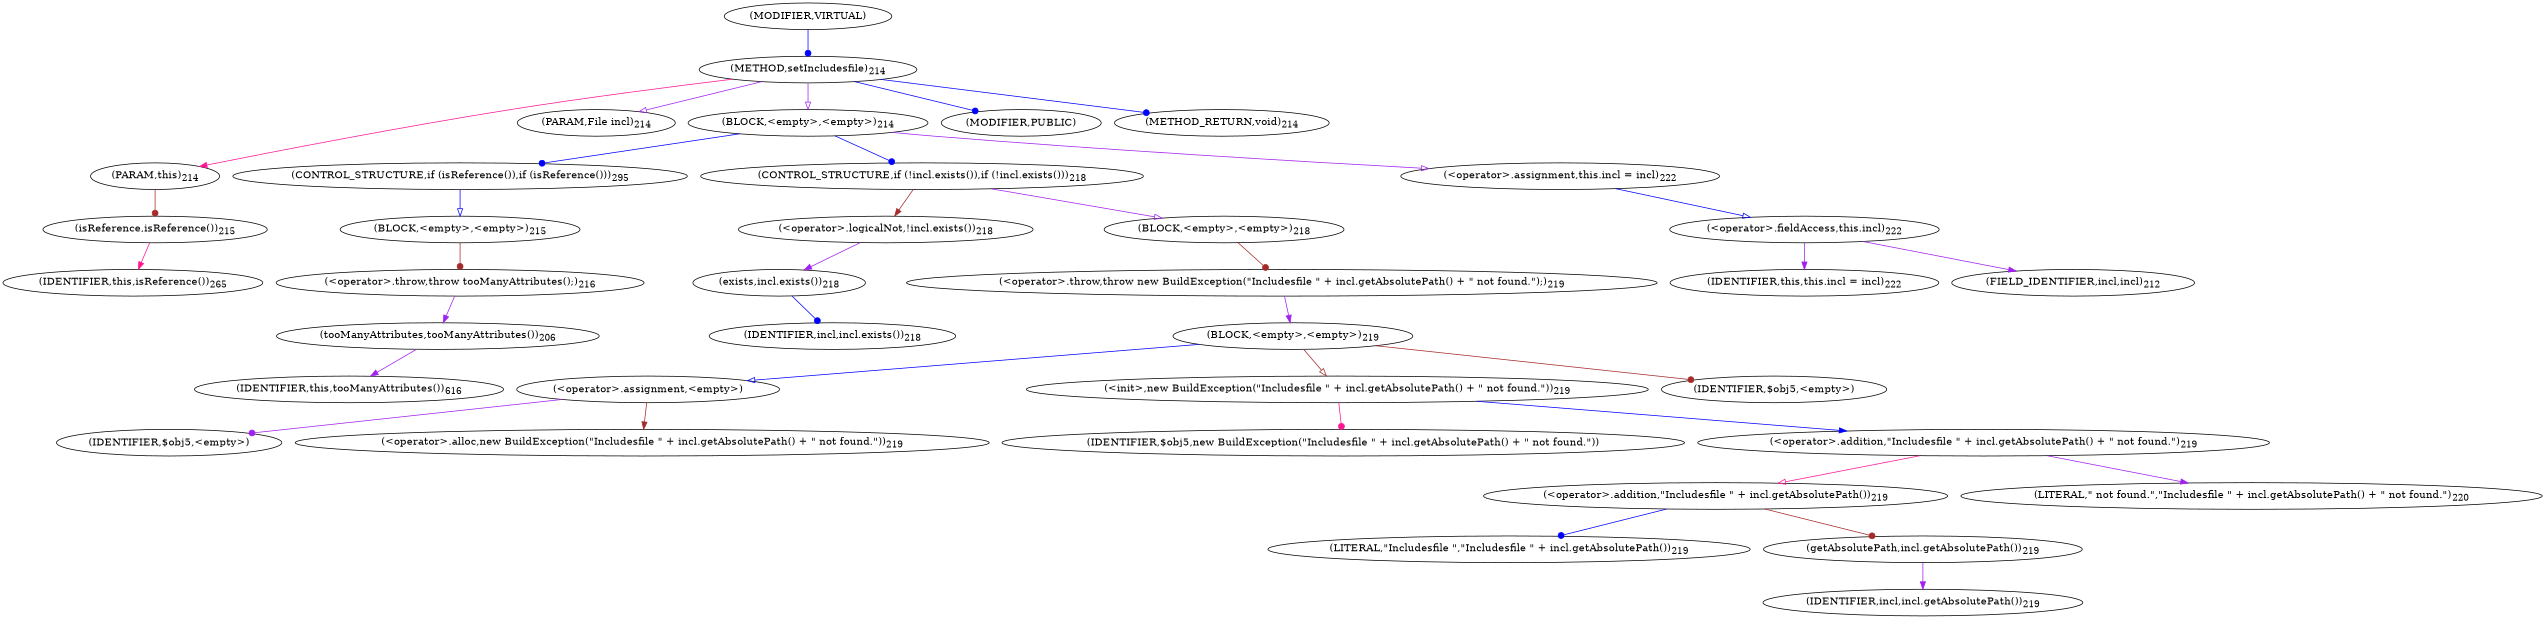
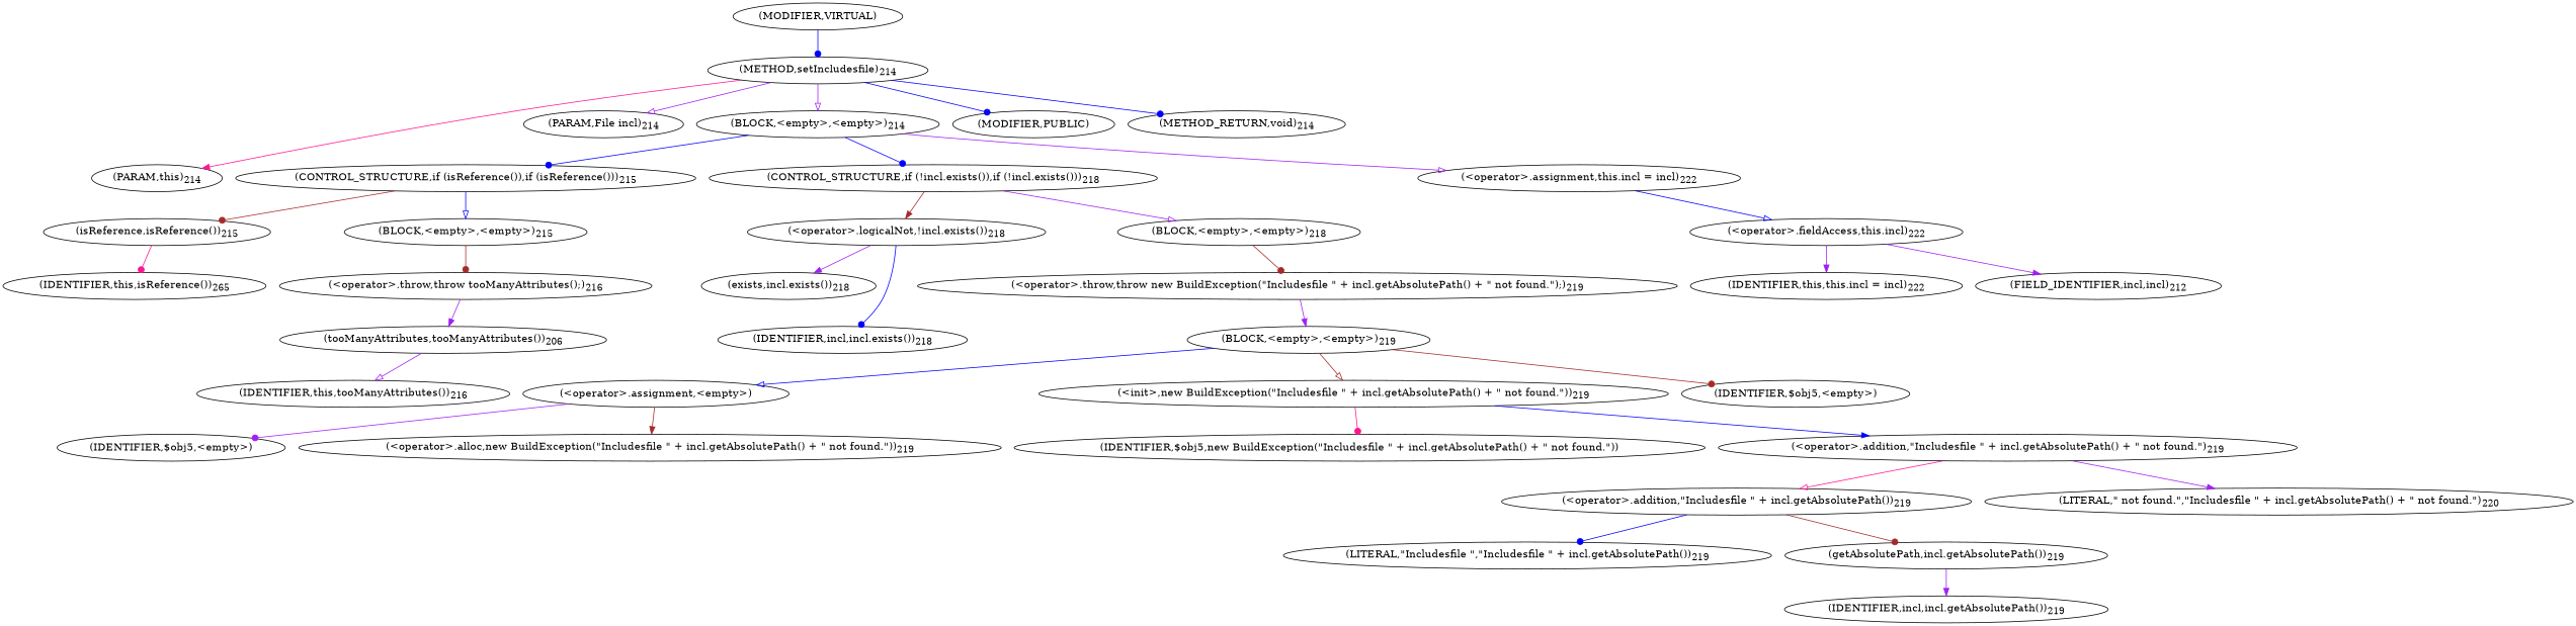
  digraph {
    edge [arrowhead=dot color=purple]
    n1 [label=<(METHOD,setIncludesfile)<SUB>214</SUB>>]
    n2 [label=<(PARAM,this)<SUB>214</SUB>>]
    n3 [label=<(PARAM,File incl)<SUB>214</SUB>>]
    n4 [label=<(BLOCK,&lt;empty&gt;,&lt;empty&gt;)<SUB>214</SUB>>]
    n5 [label=<(MODIFIER,PUBLIC)>]
    n6 [label=<(METHOD_RETURN,void)<SUB>214</SUB>>]
-   n7 [label=<(CONTROL_STRUCTURE,if (isReference()),if (isReference()))<SUB>295</SUB>>]
+   n7 [label=<(CONTROL_STRUCTURE,if (isReference()),if (isReference()))<SUB>215</SUB>>]
    n8 [label=<(CONTROL_STRUCTURE,if (!incl.exists()),if (!incl.exists()))<SUB>218</SUB>>]
    n9 [label=<(&lt;operator&gt;.assignment,this.incl = incl)<SUB>222</SUB>>]
    n10 [label=<(MODIFIER,VIRTUAL)>]
    n11 [label=<(isReference,isReference())<SUB>215</SUB>>]
    n12 [label=<(BLOCK,&lt;empty&gt;,&lt;empty&gt;)<SUB>215</SUB>>]
    n13 [label=<(&lt;operator&gt;.logicalNot,!incl.exists())<SUB>218</SUB>>]
    n14 [label=<(BLOCK,&lt;empty&gt;,&lt;empty&gt;)<SUB>218</SUB>>]
    n15 [label=<(&lt;operator&gt;.fieldAccess,this.incl)<SUB>222</SUB>>]
    n16 [label=<(IDENTIFIER,this,isReference())<SUB>265</SUB>>]
    n17 [label=<(&lt;operator&gt;.throw,throw tooManyAttributes();)<SUB>216</SUB>>]
    n18 [label=<(tooManyAttributes,tooManyAttributes())<SUB>206</SUB>>]
-   n19 [label=<(IDENTIFIER,this,tooManyAttributes())<SUB>616</SUB>>]
+   n19 [label=<(IDENTIFIER,this,tooManyAttributes())<SUB>216</SUB>>]
    n20 [label=<(exists,incl.exists())<SUB>218</SUB>>]
    n21 [label=<(&lt;operator&gt;.throw,throw new BuildException(&quot;Includesfile &quot; + incl.getAbsolutePath() + &quot; not found.&quot;);)<SUB>219</SUB>>]
    n22 [label=<(IDENTIFIER,incl,incl.exists())<SUB>218</SUB>>]
    n23 [label=<(BLOCK,&lt;empty&gt;,&lt;empty&gt;)<SUB>219</SUB>>]
    n24 [label=<(&lt;operator&gt;.assignment,&lt;empty&gt;)>]
    n25 [label=<(&lt;init&gt;,new BuildException(&quot;Includesfile &quot; + incl.getAbsolutePath() + &quot; not found.&quot;))<SUB>219</SUB>>]
    n26 [label=<(IDENTIFIER,$obj5,&lt;empty&gt;)>]
    n27 [label=<(IDENTIFIER,$obj5,&lt;empty&gt;)>]
    n28 [label=<(&lt;operator&gt;.alloc,new BuildException(&quot;Includesfile &quot; + incl.getAbsolutePath() + &quot; not found.&quot;))<SUB>219</SUB>>]
    n29 [label=<(IDENTIFIER,$obj5,new BuildException(&quot;Includesfile &quot; + incl.getAbsolutePath() + &quot; not found.&quot;))>]
    n30 [label=<(&lt;operator&gt;.addition,&quot;Includesfile &quot; + incl.getAbsolutePath() + &quot; not found.&quot;)<SUB>219</SUB>>]
    n31 [label=<(&lt;operator&gt;.addition,&quot;Includesfile &quot; + incl.getAbsolutePath())<SUB>219</SUB>>]
    n32 [label=<(LITERAL,&quot; not found.&quot;,&quot;Includesfile &quot; + incl.getAbsolutePath() + &quot; not found.&quot;)<SUB>220</SUB>>]
    n33 [label=<(LITERAL,&quot;Includesfile &quot;,&quot;Includesfile &quot; + incl.getAbsolutePath())<SUB>219</SUB>>]
    n34 [label=<(getAbsolutePath,incl.getAbsolutePath())<SUB>219</SUB>>]
    n35 [label=<(IDENTIFIER,incl,incl.getAbsolutePath())<SUB>219</SUB>>]
    n36 [label=<(IDENTIFIER,this,this.incl = incl)<SUB>222</SUB>>]
    n37 [label=<(FIELD_IDENTIFIER,incl,incl)<SUB>212</SUB>>]
    n1 -> n2 [arrowhead=normal color=deeppink]
    n1 -> n3 [arrowhead=onormal]
    n1 -> n4 [arrowhead=onormal]
    n1 -> n5 [color=blue]
    n1 -> n6 [color=blue]
    n4 -> n7 [color=blue]
    n4 -> n8 [color=blue]
    n4 -> n9 [arrowhead=onormal]
-   n2 -> n11 [color=brown]
+   n7 -> n11 [color=brown]
    n7 -> n12 [arrowhead=onormal color=blue]
    n8 -> n13 [arrowhead=normal color=brown]
    n8 -> n14 [arrowhead=onormal]
    n9 -> n15 [arrowhead=onormal color=blue]
    n10 -> n1 [color=blue]
-   n11 -> n16 [arrowhead=normal color=deeppink]
+   n11 -> n16 [color=deeppink]
    n12 -> n17 [color=brown]
    n13 -> n20 [arrowhead=normal]
    n14 -> n21 [color=brown]
    n15 -> n36 [arrowhead=normal]
    n15 -> n37 [arrowhead=normal]
    n17 -> n18 [arrowhead=normal]
-   n18 -> n19 [arrowhead=normal]
-   n20 -> n22 [color=blue]
+   n18 -> n19 [arrowhead=onormal]
+   n13 -> n22 [color=blue]
    n21 -> n23 [arrowhead=normal]
    n23 -> n24 [arrowhead=onormal color=blue]
    n23 -> n25 [arrowhead=onormal color=brown]
    n23 -> n26 [color=brown]
    n24 -> n27
    n24 -> n28 [arrowhead=normal color=brown]
    n25 -> n29 [color=deeppink]
    n25 -> n30 [arrowhead=normal color=blue]
    n30 -> n31 [arrowhead=onormal color=deeppink]
    n30 -> n32 [arrowhead=normal]
    n31 -> n33 [color=blue]
    n31 -> n34 [color=brown]
    n34 -> n35 [arrowhead=normal]
  }
